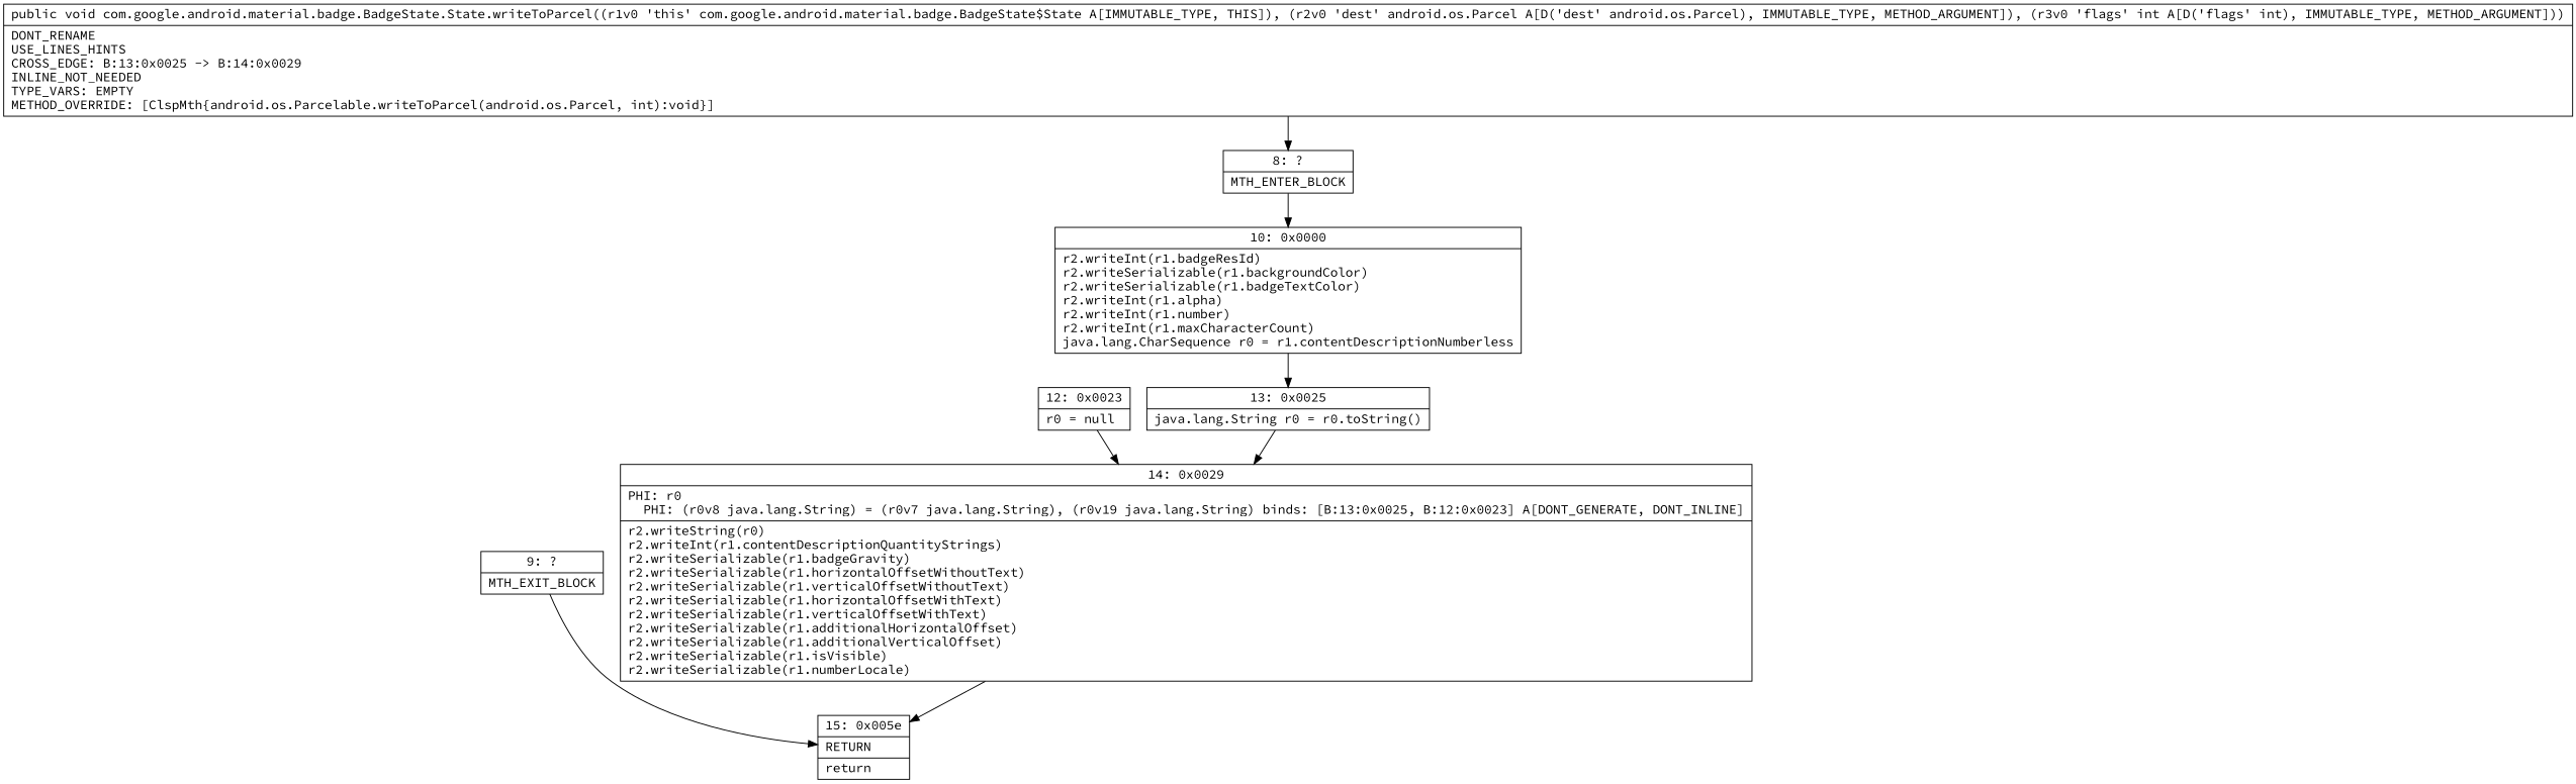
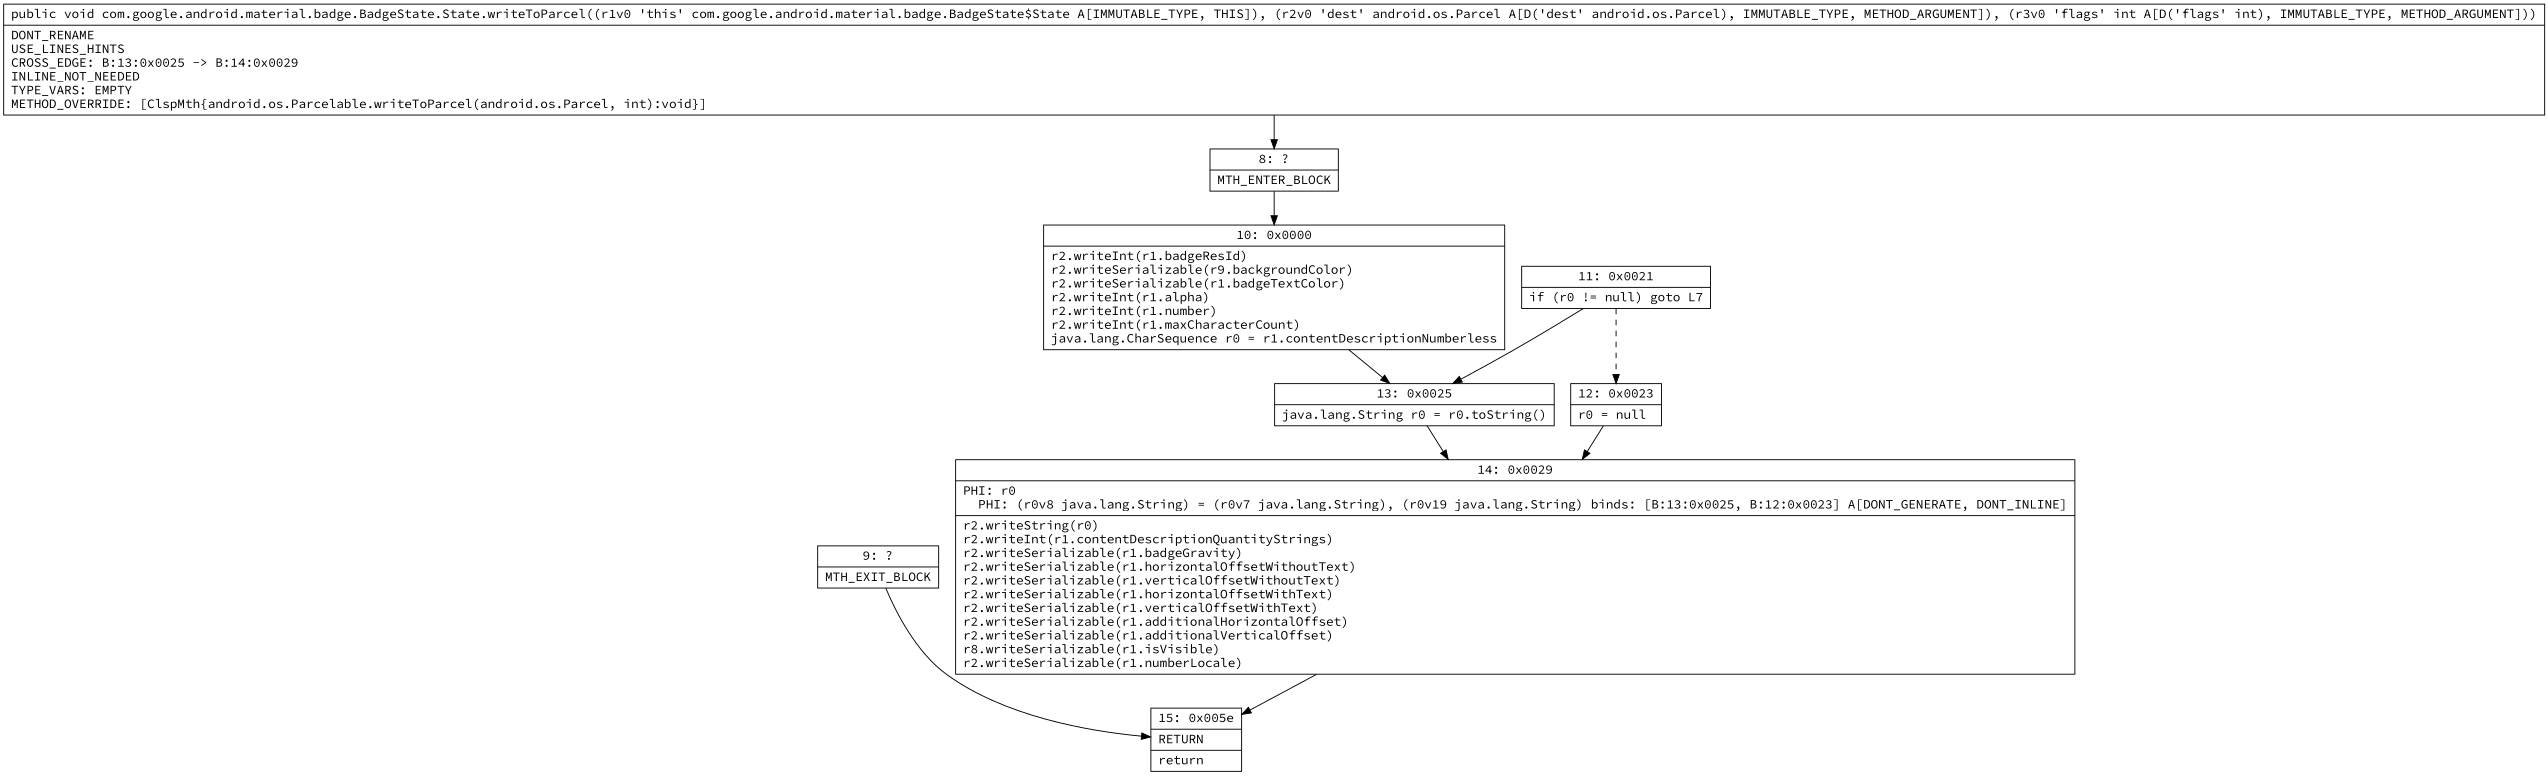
  digraph {
    fontname="Source Code Pro"
    node [fontname="Source Code Pro" shape=record]
    edge [fontname="Source Code Pro"]
    n1 [label="{8\:\ ?|MTH_ENTER_BLOCK\l}"]
-   n2 [label="{10\:\ 0x0000|r2.writeInt(r1.badgeResId)\lr2.writeSerializable(r1.backgroundColor)\lr2.writeSerializable(r1.badgeTextColor)\lr2.writeInt(r1.alpha)\lr2.writeInt(r1.number)\lr2.writeInt(r1.maxCharacterCount)\ljava.lang.CharSequence r0 = r1.contentDescriptionNumberless\l}"]
+   n2 [label="{10\:\ 0x0000|r2.writeInt(r1.badgeResId)\lr2.writeSerializable(r9.backgroundColor)\lr2.writeSerializable(r1.badgeTextColor)\lr2.writeInt(r1.alpha)\lr2.writeInt(r1.number)\lr2.writeInt(r1.maxCharacterCount)\ljava.lang.CharSequence r0 = r1.contentDescriptionNumberless\l}"]
    n3 [label="{13\:\ 0x0025|java.lang.String r0 = r0.toString()\l}"]
+   n4 [label="{11\:\ 0x0021|if (r0 != null) goto L7\l}"]
    n5 [label="{12\:\ 0x0023|r0 = null\l}"]
-   n6 [label="{14\:\ 0x0029|PHI: r0 \l  PHI: (r0v8 java.lang.String) = (r0v7 java.lang.String), (r0v19 java.lang.String) binds: [B:13:0x0025, B:12:0x0023] A[DONT_GENERATE, DONT_INLINE]\l|r2.writeString(r0)\lr2.writeInt(r1.contentDescriptionQuantityStrings)\lr2.writeSerializable(r1.badgeGravity)\lr2.writeSerializable(r1.horizontalOffsetWithoutText)\lr2.writeSerializable(r1.verticalOffsetWithoutText)\lr2.writeSerializable(r1.horizontalOffsetWithText)\lr2.writeSerializable(r1.verticalOffsetWithText)\lr2.writeSerializable(r1.additionalHorizontalOffset)\lr2.writeSerializable(r1.additionalVerticalOffset)\lr2.writeSerializable(r1.isVisible)\lr2.writeSerializable(r1.numberLocale)\l}"]
+   n6 [label="{14\:\ 0x0029|PHI: r0 \l  PHI: (r0v8 java.lang.String) = (r0v7 java.lang.String), (r0v19 java.lang.String) binds: [B:13:0x0025, B:12:0x0023] A[DONT_GENERATE, DONT_INLINE]\l|r2.writeString(r0)\lr2.writeInt(r1.contentDescriptionQuantityStrings)\lr2.writeSerializable(r1.badgeGravity)\lr2.writeSerializable(r1.horizontalOffsetWithoutText)\lr2.writeSerializable(r1.verticalOffsetWithoutText)\lr2.writeSerializable(r1.horizontalOffsetWithText)\lr2.writeSerializable(r1.verticalOffsetWithText)\lr2.writeSerializable(r1.additionalHorizontalOffset)\lr2.writeSerializable(r1.additionalVerticalOffset)\lr8.writeSerializable(r1.isVisible)\lr2.writeSerializable(r1.numberLocale)\l}"]
    n7 [label="{15\:\ 0x005e|RETURN\l|return\l}"]
    n8 [label="{9\:\ ?|MTH_EXIT_BLOCK\l}"]
    n9 [label="{public void com.google.android.material.badge.BadgeState.State.writeToParcel((r1v0 'this' com.google.android.material.badge.BadgeState$State A[IMMUTABLE_TYPE, THIS]), (r2v0 'dest' android.os.Parcel A[D('dest' android.os.Parcel), IMMUTABLE_TYPE, METHOD_ARGUMENT]), (r3v0 'flags' int A[D('flags' int), IMMUTABLE_TYPE, METHOD_ARGUMENT]))  | DONT_RENAME\lUSE_LINES_HINTS\lCROSS_EDGE: B:13:0x0025 \-\> B:14:0x0029\lINLINE_NOT_NEEDED\lTYPE_VARS: EMPTY\lMETHOD_OVERRIDE: [ClspMth\{android.os.Parcelable.writeToParcel(android.os.Parcel, int):void\}]\l}"]
    n1 -> n2
    n2 -> n3
    n3 -> n6
+   n4 -> n3
+   n4 -> n5 [style=dashed]
    n5 -> n6
    n6 -> n7
    n8 -> n7
    n9 -> n1
  }
